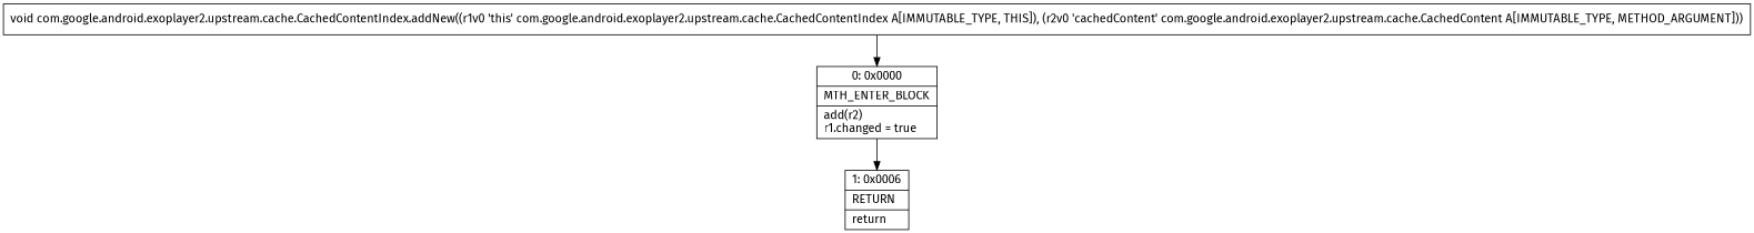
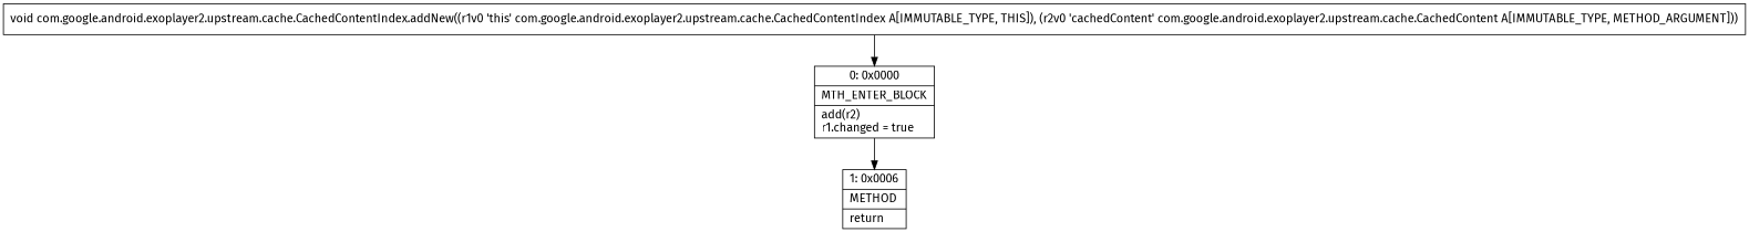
  digraph {
    fontname="Fira Sans"
    node [shape=record fontname="Fira Sans"]
    edge [fontname="Fira Sans"]
    n1 [label="{0\:\ 0x0000|MTH_ENTER_BLOCK\l|add(r2)\lr1.changed = true\l}"]
-   n2 [label="{1\:\ 0x0006|RETURN\l|return\l}"]
+   n2 [label="{1\:\ 0x0006|METHOD\l|return\l}"]
    n3 [label="{void com.google.android.exoplayer2.upstream.cache.CachedContentIndex.addNew((r1v0 'this' com.google.android.exoplayer2.upstream.cache.CachedContentIndex A[IMMUTABLE_TYPE, THIS]), (r2v0 'cachedContent' com.google.android.exoplayer2.upstream.cache.CachedContent A[IMMUTABLE_TYPE, METHOD_ARGUMENT])) }"]
    n1 -> n2
    n3 -> n1
  }
